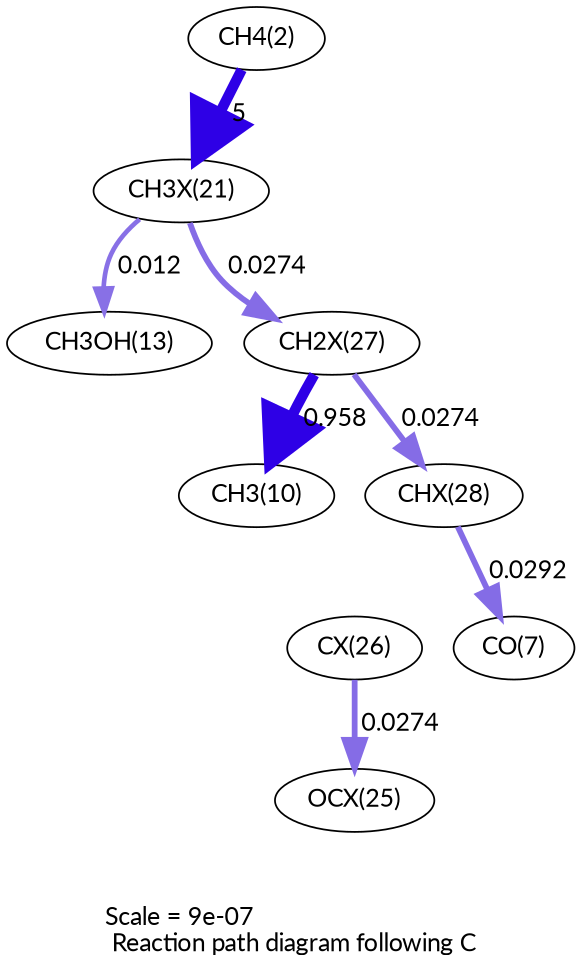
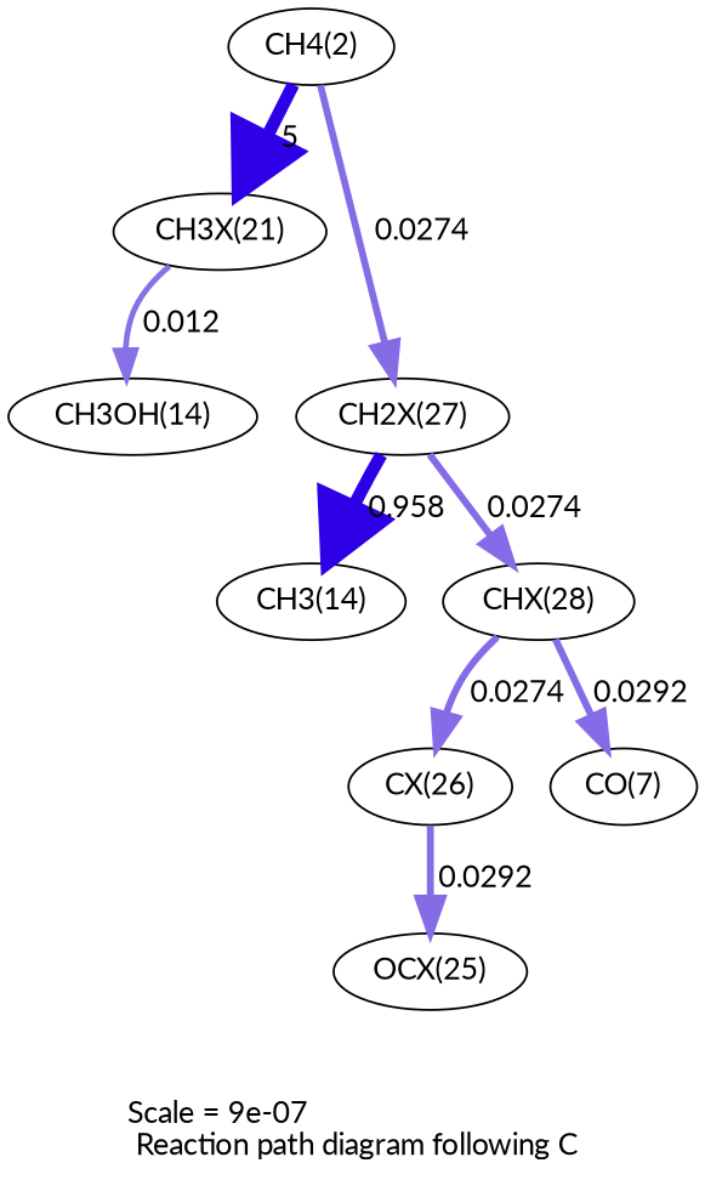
  digraph {
    fontname=Lato
    label="Scale = 9e-07\l Reaction path diagram following C"
    node [fontname=Lato]
    edge [arrowsize=1.64 color="0.7, 0.527, 0.9" fontname=Lato penwidth=3.29]
    n1 [label="CH4(2)"]
    n2 [label="CH3X(21)"]
-   n3 [label="CH3OH(13)"]
+   n3 [label="CH3OH(14)"]
    n4 [label="CH2X(27)"]
-   n5 [label="CH3(10)"]
+   n5 [label="CH3(14)"]
    n6 [label="CHX(28)"]
    n7 [label="CX(26)"]
    n8 [label="CO(7)"]
    n9 [label="OCX(25)"]
    n1 -> n2 [arrowsize=3 color="0.7, 1.5, 0.9" label=" 5" penwidth=6]
    n2 -> n3 [arrowsize=1.33 color="0.7, 0.512, 0.9" label=" 0.012" penwidth=2.66]
-   n2 -> n4 [label=" 0.0274"]
+   n1 -> n4 [label=" 0.0274"]
    n4 -> n5 [arrowsize=2.98 color="0.7, 1.46, 0.9" label=" 0.958" penwidth=5.97]
    n4 -> n6 [label=" 0.0274"]
+   n6 -> n7 [label=" 0.0274"]
    n6 -> n8 [arrowsize=1.67 color="0.7, 0.529, 0.9" label=" 0.0292" penwidth=3.33]
-   n7 -> n9 [label=" 0.0274"]
+   n7 -> n9 [label=" 0.0292"]
  }
